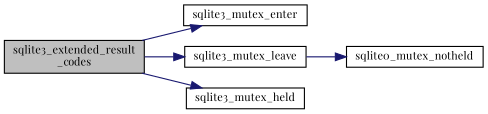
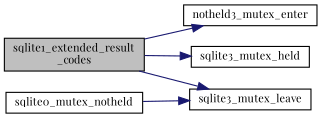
  digraph {
    fontname="Playfair Display"
    rankdir=LR
    node [color=black fillcolor=white fontname="Playfair Display" fontsize=10 shape=record style=filled]
    edge [color=midnightblue fontname="Playfair Display" fontsize=10 labelfontname=FreeSans labelfontsize=10 style=solid]
-   n1 [fillcolor=grey75 fontcolor=black height=0.2 label="sqlite3_extended_result\l_codes" width=0.4]
-   n2 [height=0.2 label=sqlite3_mutex_enter width=0.4]
+   n1 [fillcolor=grey75 fontcolor=black height=0.2 label="sqlite1_extended_result\l_codes" width=0.4]
+   n2 [height=0.2 label=notheld3_mutex_enter width=0.4]
    n3 [height=0.2 label=sqlite3_mutex_leave width=0.4]
    n4 [height=0.2 label=sqlite3_mutex_held width=0.4]
    n5 [height=0.2 label=sqlite0_mutex_notheld width=0.4]
    n1 -> n2
    n1 -> n3
    n1 -> n4
-   n3 -> n5
+   n5 -> n3
  }
